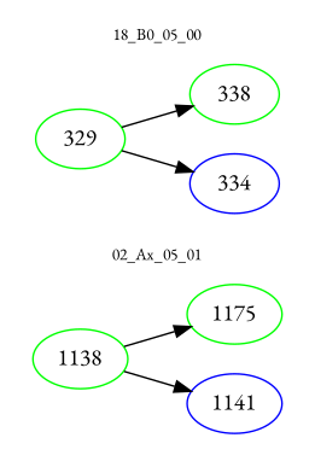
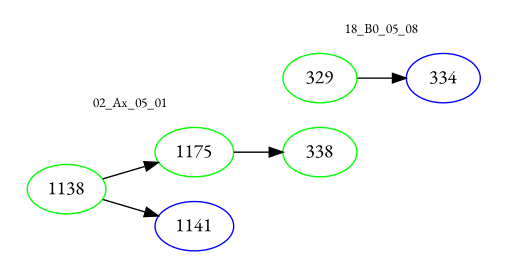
  digraph {
    fontname="EB Garamond"
    rankdir=LR
    node [color=green fontname="EB Garamond"]
    edge [color=black fontname="EB Garamond"]
    n1 [color=blue label=1141]
    n2 [label=1138]
    n3 [label=1175]
    n4 [color=blue label=334]
    n5 [label=329]
    n6 [label=338]
    subgraph cluster_1 {
      color=white
      fontsize=10
      label="02_Ax_05_01"
      n1
      n2
      n3
    }
    subgraph cluster_2 {
      color=white
      fontsize=10
-     label="18_B0_05_00"
+     label="18_B0_05_08"
      n4
      n5
      n6
    }
    n2 -> n1
    n2 -> n3
    n5 -> n4
-   n5 -> n6
+   n3 -> n6
  }
